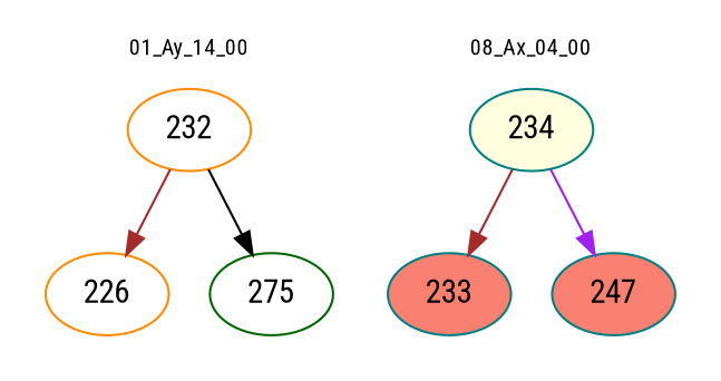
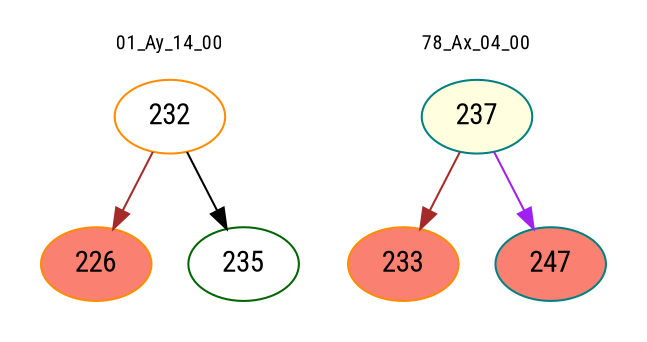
  digraph {
    fontname="Roboto Condensed"
    node [color=teal fillcolor=white fontname="Roboto Condensed" style=filled]
    edge [color=brown fontname="Roboto Condensed"]
    n1 [color=darkorange label=232]
-   n2 [color=darkorange label=226]
-   n3 [color=darkgreen label=275]
-   n4 [fillcolor=lightyellow label=234]
-   n5 [fillcolor=salmon label=233]
+   n2 [color=darkorange fillcolor=salmon label=226]
+   n3 [color=darkgreen label=235]
+   n4 [fillcolor=lightyellow label=237]
+   n5 [color=darkorange fillcolor=salmon label=233]
    n6 [fillcolor=salmon label=247]
    subgraph cluster_1 {
      color=white
      fontsize=10
      label="01_Ay_14_00"
      n1
      n2
      n3
    }
    subgraph cluster_2 {
      color=white
      fontsize=10
-     label="08_Ax_04_00"
+     label="78_Ax_04_00"
      n4
      n5
      n6
    }
    n1 -> n2
    n1 -> n3 [color=black]
    n4 -> n5
    n4 -> n6 [color=purple]
  }
